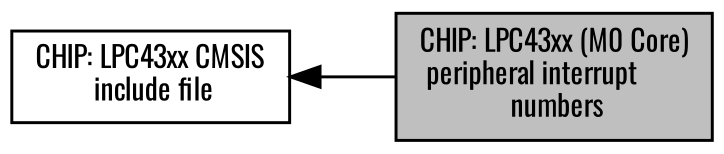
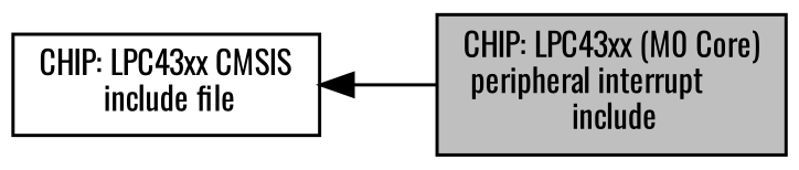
  digraph {
    rankdir=LR
    fontname=Oswald
    node [color=black fontname=Oswald fontsize=10 shape=record style=filled]
    n1 [fillcolor=white height=0.2 label="CHIP: LPC43xx CMSIS\l include file" width=0.4]
-   n2 [fillcolor=grey75 fontcolor=black height=0.2 label="CHIP: LPC43xx (M0 Core)\l peripheral interrupt\l numbers" width=0.4]
+   n2 [fillcolor=grey75 fontcolor=black height=0.2 label="CHIP: LPC43xx (M0 Core)\l peripheral interrupt\l include" width=0.4]
    n1 -> n2 [dir=back fontname=Oswald fontsize=10 labelfontname=Helvetica labelfontsize=10 shape=plaintext style=solid]
  }
